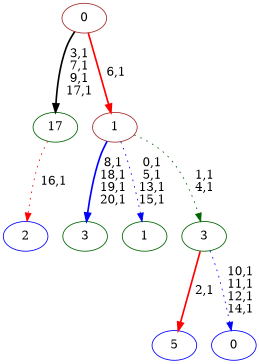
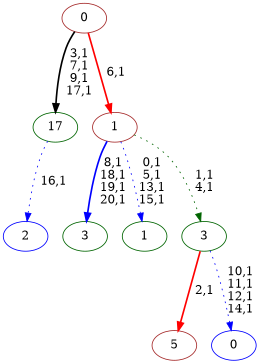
  digraph {
    node [color=darkgreen]
    edge [color=blue style=dotted]
-   n1 [color=blue label=5]
+   n1 [color=brown label=5]
    n2 [label=3]
    n3 [color=blue label=2]
    17
    n5 [label=1]
    n6 [color=blue label=0]
    3
    1 [color=brown]
    0 [color=brown]
-   17 -> n3 [color=red label="16,1"]
+   17 -> n3 [label="16,1"]
    3 -> n1 [color=red label="2,1" style=bold]
    3 -> n6 [label="10,1\n11,1\n12,1\n14,1"]
    1 -> n2 [label="8,1\n18,1\n19,1\n20,1" style=bold]
    1 -> n5 [label="0,1\n5,1\n13,1\n15,1"]
    1 -> 3 [color=darkgreen label="1,1\n4,1"]
    0 -> 17 [color=black label="3,1\n7,1\n9,1\n17,1" style=bold]
    0 -> 1 [color=red label="6,1" style=bold]
  }
